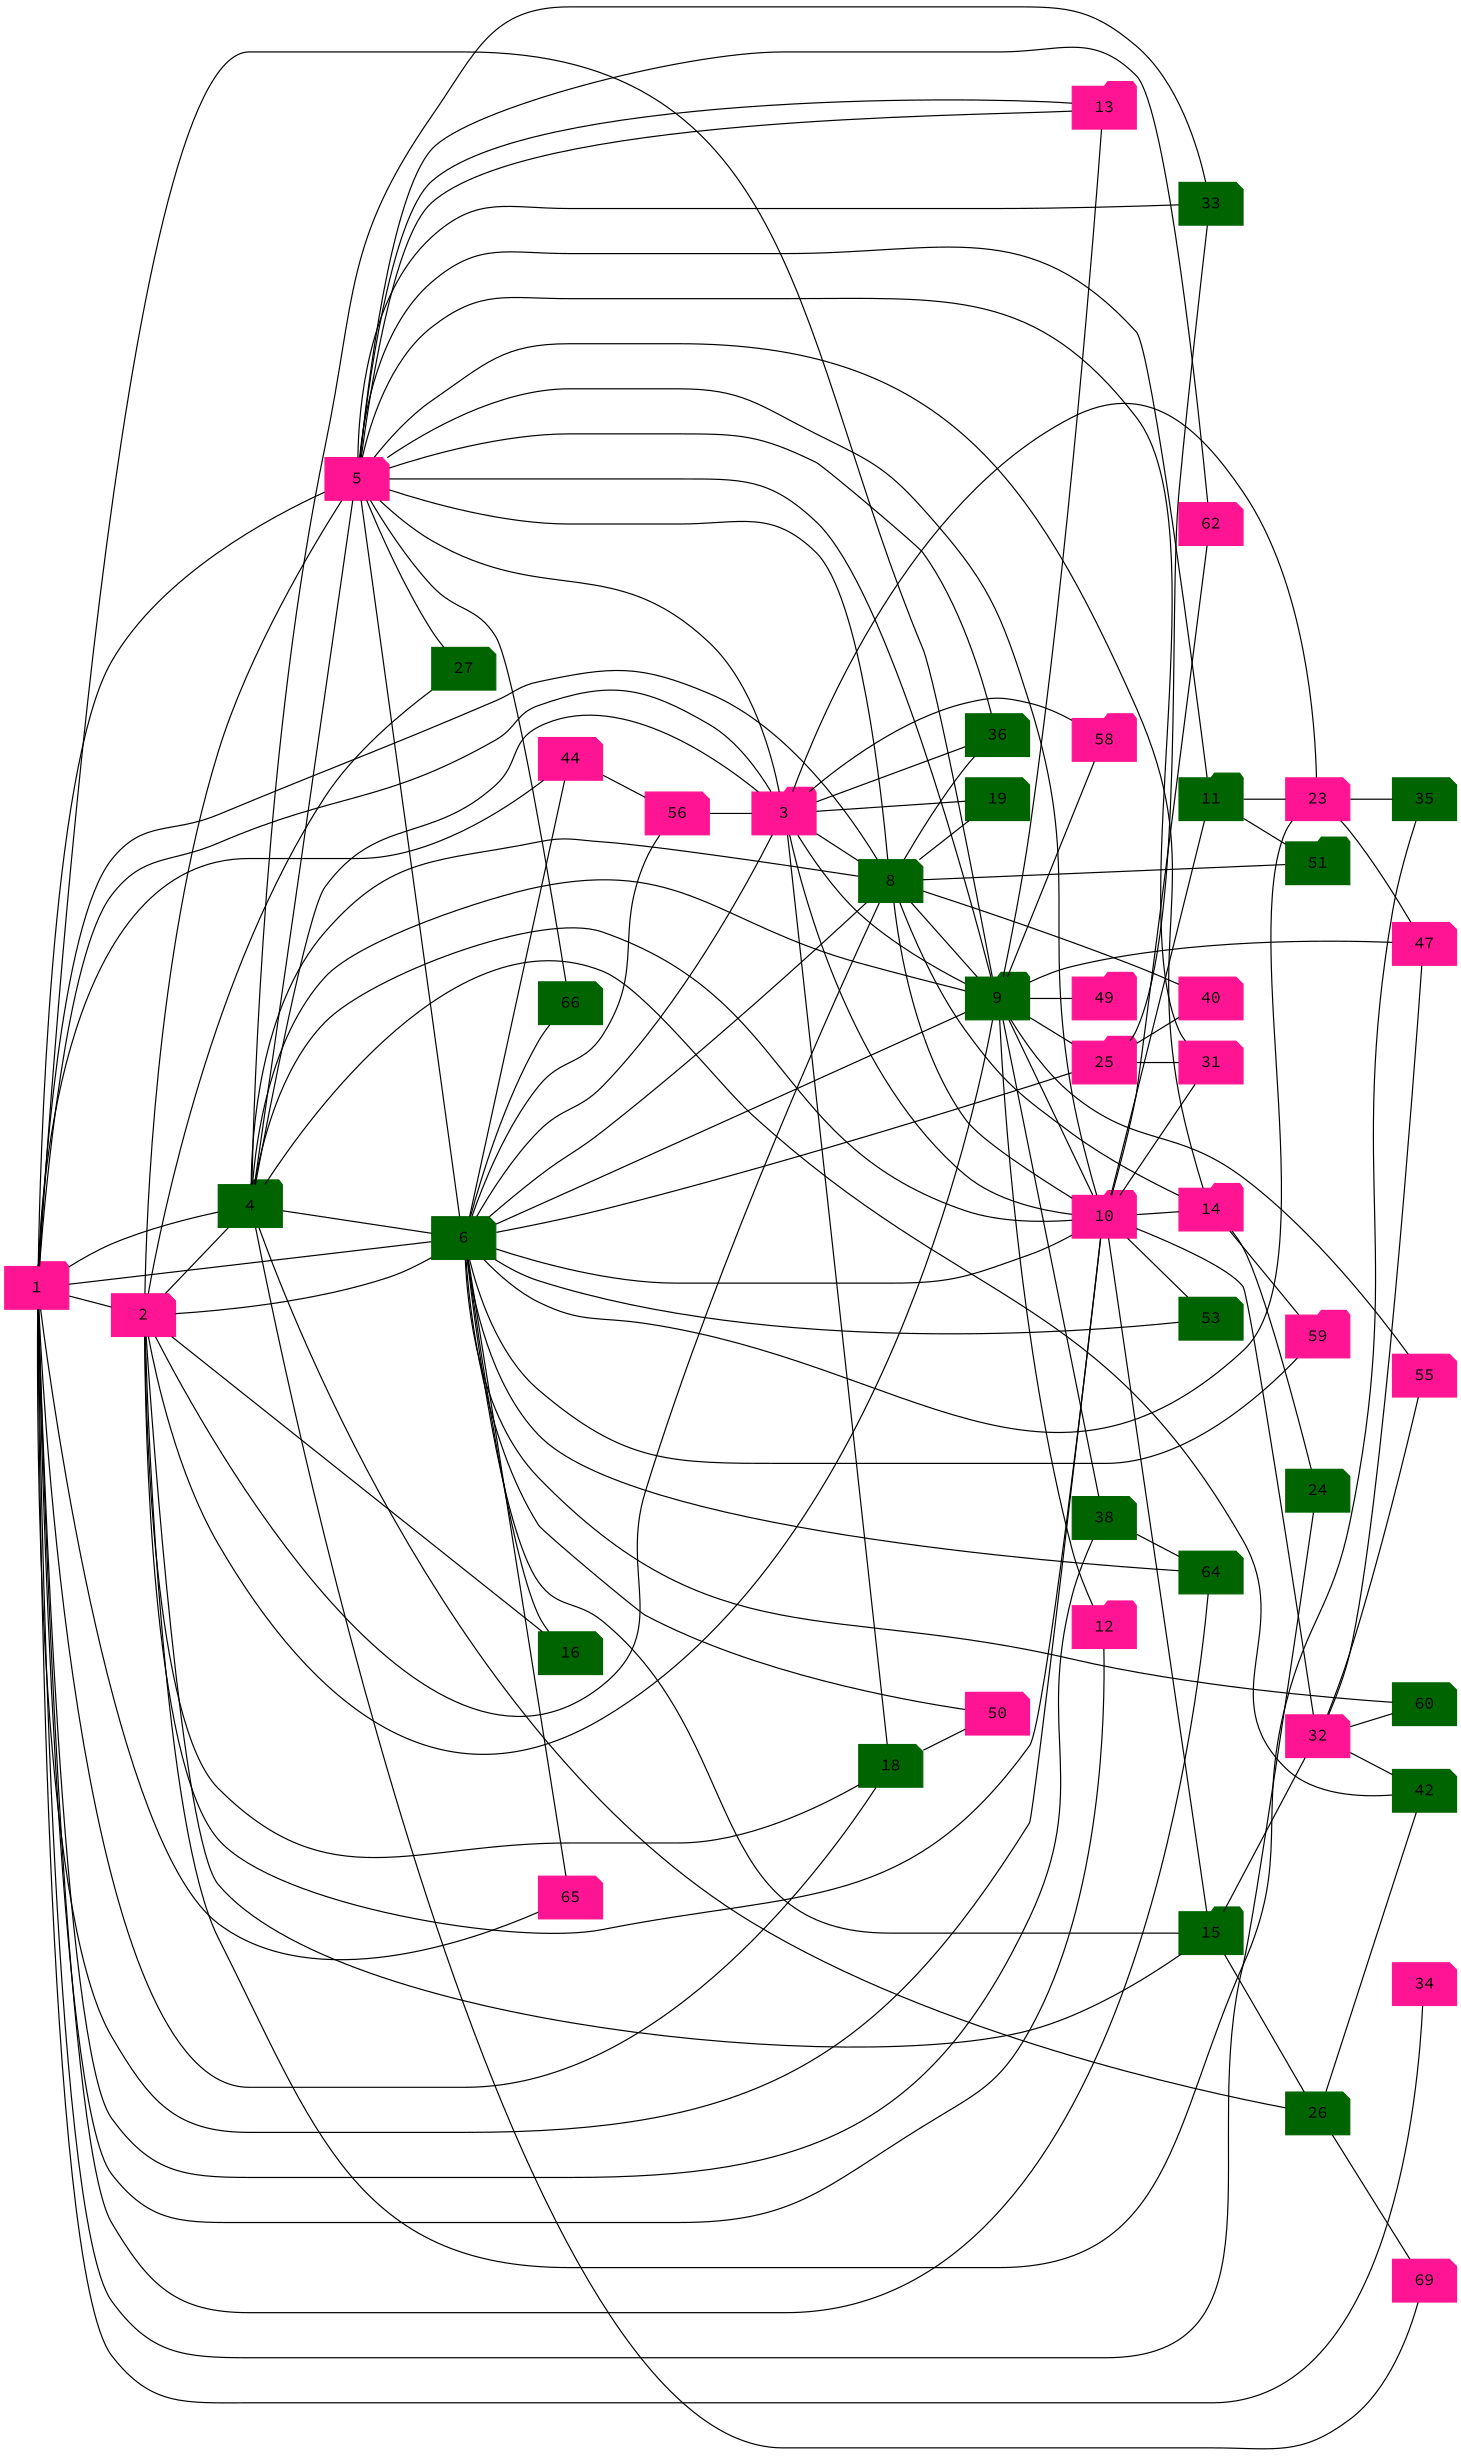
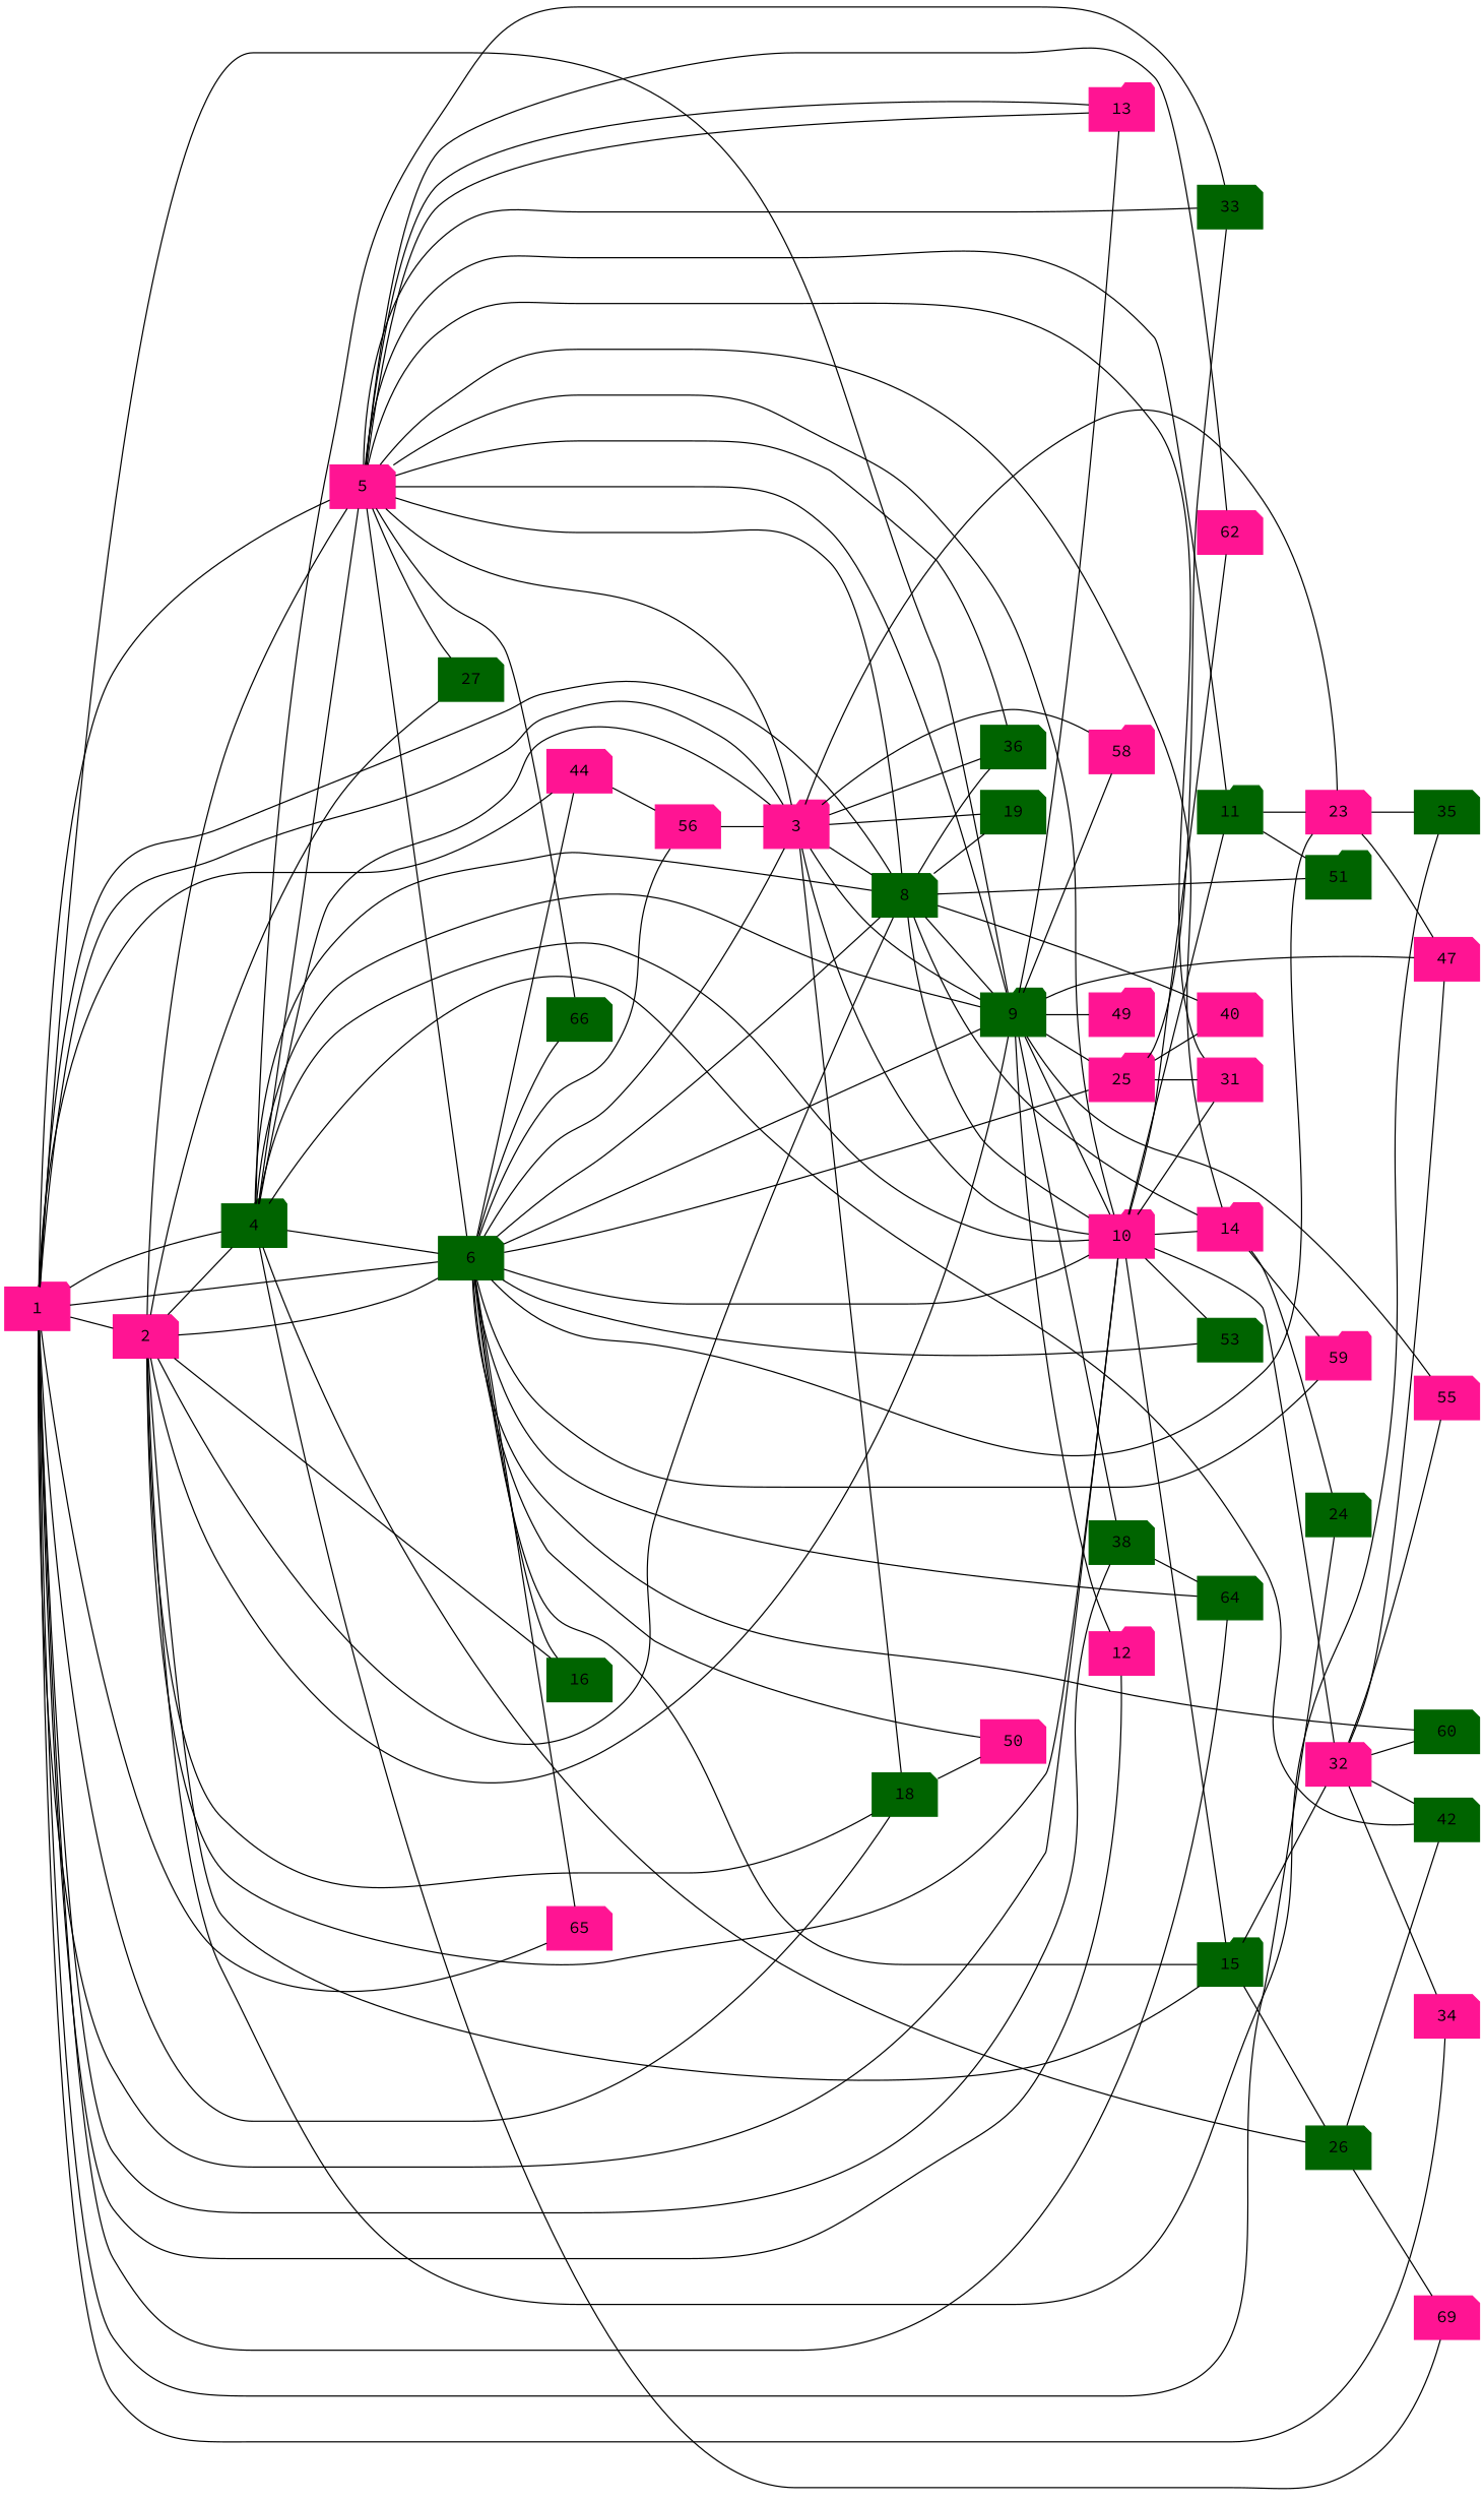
  graph {
    fontname="Source Code Pro"
    rankdir=LR
    node [color=deeppink fontname="Source Code Pro" shape=note style=filled]
    edge [fontname="Source Code Pro"]
    1 [shape=folder super="+37"]
    2 [super="+17"]
    3 [shape=folder super="+48"]
    4 [color=darkgreen shape=folder super="+21"]
    5 [super="+61"]
    6 [color=darkgreen super="+7"]
    8 [color=darkgreen super="+20"]
    9 [color=darkgreen shape=folder super="+30"]
    10 [shape=folder super="+22"]
    12 [shape=folder]
    18 [color=darkgreen super="+41"]
    24 [color=darkgreen]
    34
    38 [color=darkgreen]
    44
    64 [color=darkgreen super="+68"]
    65
    15 [color=darkgreen shape=folder super="+29"]
    16 [color=darkgreen]
    27 [color=darkgreen]
    35 [color=darkgreen super="+43"]
    19 [color=darkgreen]
    23 [super="+57"]
    36 [color=darkgreen]
    58 [shape=folder]
    26 [color=darkgreen super="+63"]
    33 [color=darkgreen super="+54"]
    42 [color=darkgreen]
    69
    11 [color=darkgreen shape=folder]
    13 [shape=folder super="+67"]
    14 [shape=folder super="+45"]
    31 [super="+39"]
    62
    66 [color=darkgreen]
    25 [shape=folder super="+28"]
    50
    53 [color=darkgreen]
    56
    59 [shape=folder]
    60 [color=darkgreen]
    40 [super="+46"]
    51 [color=darkgreen shape=folder]
    47
    49 [shape=folder]
    55
    32 [super="+52"]
    1 -- 2
    1 -- 3
    1 -- 4
    1 -- 5
    1 -- 6 [weight=3]
    1 -- 8
    1 -- 9
    1 -- 10
    1 -- 12
    1 -- 18
    1 -- 24
    1 -- 34
    1 -- 38
    1 -- 44
    1 -- 64
    1 -- 65
    2 -- 4 [weight=3]
    2 -- 5
    2 -- 6 [weight=2]
    2 -- 8
    2 -- 9
    2 -- 10
    2 -- 18
    2 -- 15
    2 -- 16
    2 -- 27
    2 -- 35
    3 -- 4
    3 -- 5
    3 -- 6 [weight=2]
    3 -- 8
    3 -- 9 [weight=2]
    3 -- 10
    3 -- 18
    3 -- 19
    3 -- 23
    3 -- 36
    3 -- 58
    4 -- 5
    4 -- 6 [weight=2]
    4 -- 8
    4 -- 9
    4 -- 10
    4 -- 26
    4 -- 33
    4 -- 42
    4 -- 69
    5 -- 6 [weight=2]
    5 -- 8
    5 -- 9
    5 -- 10
    5 -- 27
    5 -- 36
    5 -- 33
    5 -- 11
    5 -- 13
    5 -- 13
    5 -- 14
    5 -- 31
    5 -- 62
    5 -- 66
    6 -- 8 [weight=3]
    6 -- 9 [weight=3]
    6 -- 10 [weight=2]
    6 -- 44
    6 -- 64
    6 -- 65
    6 -- 15
    6 -- 16
    6 -- 23
    6 -- 66
    6 -- 25 [weight=2]
    6 -- 50
    6 -- 53
    6 -- 56
    6 -- 59
    6 -- 60
    8 -- 9
    8 -- 10
    8 -- 19
    8 -- 36
    8 -- 14
    8 -- 40
    8 -- 51
    9 -- 10
    9 -- 12
    9 -- 38
    9 -- 58
    9 -- 13
    9 -- 25
    9 -- 47
    9 -- 49
    9 -- 55
    10 -- 15
    10 -- 11
    10 -- 14 [weight=2]
    10 -- 31
    10 -- 62
    10 -- 53
    10 -- 32
    18 -- 50
    38 -- 64
    44 -- 56
    15 -- 26
    15 -- 32
    23 -- 35 [weight=2]
    23 -- 47
    26 -- 42
    26 -- 69
    11 -- 23
    11 -- 51
    14 -- 24
    14 -- 59
    25 -- 33
    25 -- 31
    25 -- 40 [weight=2]
    56 -- 3
+   32 -- 34
    32 -- 42
    32 -- 60
    32 -- 47
    32 -- 55
  }
